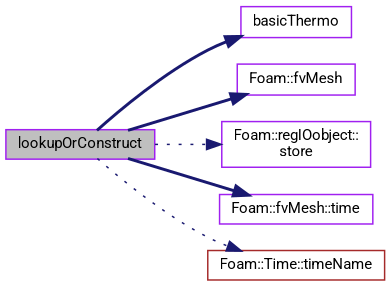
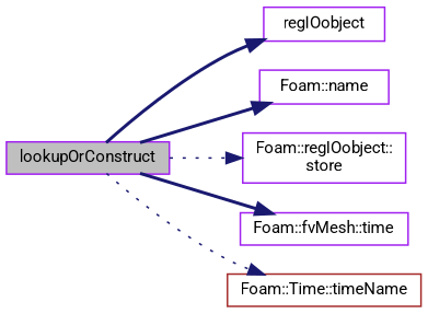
  digraph {
    fontname=Roboto
    rankdir=LR
    node [color=purple fontname=Roboto fontsize=10 shape=record]
    edge [color=midnightblue fontname=Roboto fontsize=10 labelfontname=FreeSans labelfontsize=10 style=bold]
    n1 [fillcolor=grey75 fontcolor=black height=0.2 label=lookupOrConstruct style=filled width=0.4]
-   n2 [height=0.2 label=basicThermo width=0.4]
-   n3 [height=0.2 label="Foam::fvMesh" width=0.4]
+   n2 [height=0.2 label=regIOobject width=0.4]
+   n3 [height=0.2 label="Foam::name" width=0.4]
    n4 [height=0.2 label="Foam::regIOobject::\lstore" width=0.4]
    n5 [height=0.2 label="Foam::fvMesh::time" width=0.4]
    n6 [color=brown height=0.2 label="Foam::Time::timeName" width=0.4]
    n1 -> n2
    n1 -> n3
    n1 -> n4 [style=dotted]
    n1 -> n5
    n1 -> n6 [style=dotted]
  }
